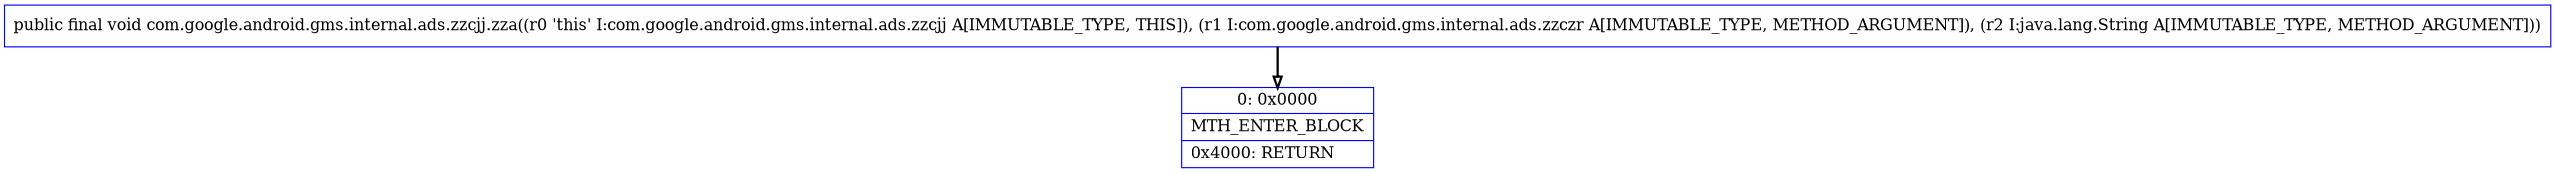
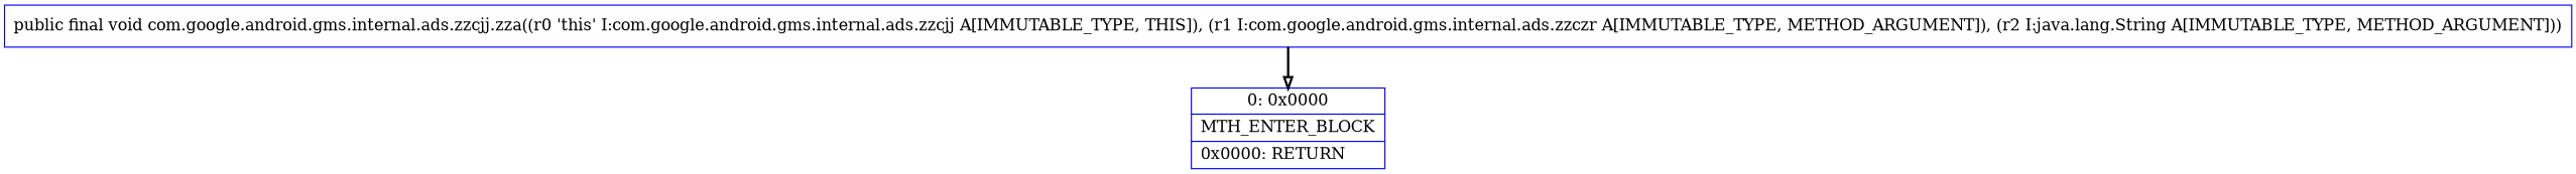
  digraph {
    node [shape=record color=blue]
-   n1 [label="{0\:\ 0x0000|MTH_ENTER_BLOCK\l|0x4000: RETURN   \l}"]
+   n1 [label="{0\:\ 0x0000|MTH_ENTER_BLOCK\l|0x0000: RETURN   \l}"]
    n2 [label="{public final void com.google.android.gms.internal.ads.zzcjj.zza((r0 'this' I:com.google.android.gms.internal.ads.zzcjj A[IMMUTABLE_TYPE, THIS]), (r1 I:com.google.android.gms.internal.ads.zzczr A[IMMUTABLE_TYPE, METHOD_ARGUMENT]), (r2 I:java.lang.String A[IMMUTABLE_TYPE, METHOD_ARGUMENT])) }"]
    n2 -> n1 [style=bold arrowhead=onormal]
  }
